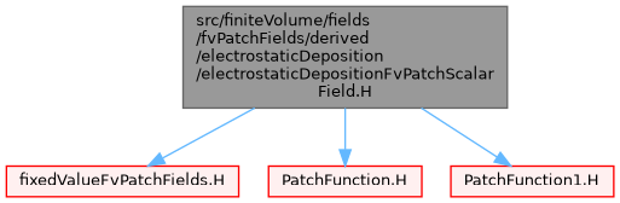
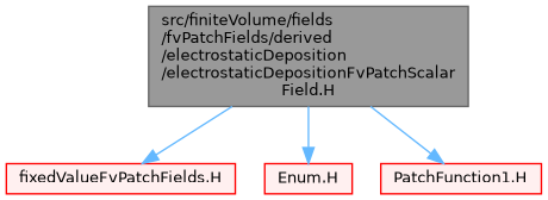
  digraph {
    node [color=red fillcolor="#FFF0F0" fontname=Helvetica fontsize=10 shape=box style=filled]
    edge [color=steelblue1 fontname=Helvetica fontsize=10 labelfontname=Helvetica labelfontsize=10 style=solid]
    n1 [color=gray40 fillcolor=grey60 fontcolor=black height=0.2 label="src/finiteVolume/fields\l/fvPatchFields/derived\l/electrostaticDeposition\l/electrostaticDepositionFvPatchScalar\lField.H" width=0.4]
    n2 [height=0.2 label="fixedValueFvPatchFields.H" width=0.4]
-   n3 [height=0.2 label="PatchFunction.H" width=0.4]
+   n3 [height=0.2 label="Enum.H" width=0.4]
    n4 [height=0.2 label="PatchFunction1.H" width=0.4]
    n1 -> n2
    n1 -> n3
    n1 -> n4
  }
